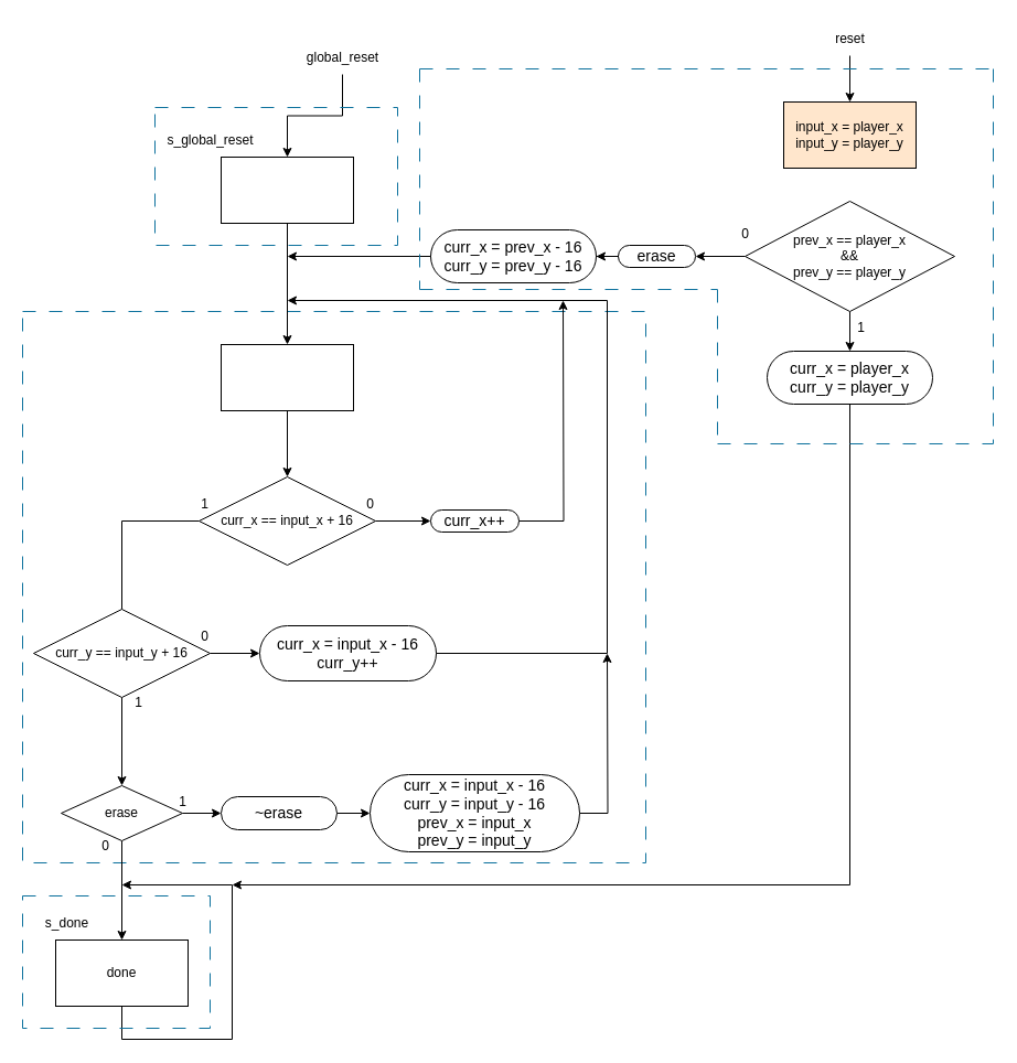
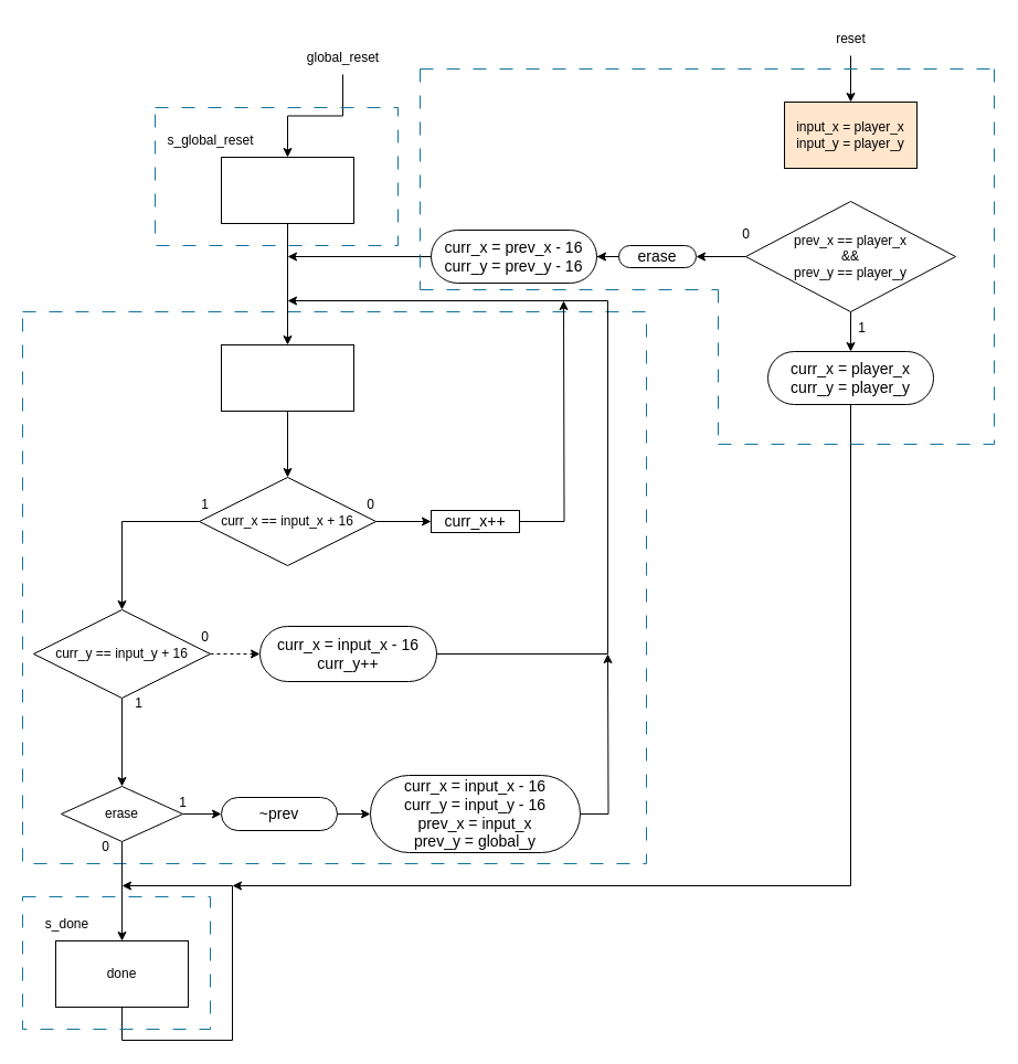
  <mxCell id="0" />
  <mxCell id="1" parent="0" />
  <mxCell id="2" value="" style="rounded=0;whiteSpace=wrap;html=1;fillColor=none;strokeColor=#10739e;dashed=1;dashPattern=12 12;" vertex="1" parent="1"><mxGeometry x="20" y="282" width="565" height="500" as="geometry" /></mxCell>
  <mxCell id="3" style="edgeStyle=orthogonalEdgeStyle;rounded=0;orthogonalLoop=1;jettySize=auto;html=1;entryX=0.5;entryY=0;entryDx=0;entryDy=0;" edge="1" parent="1" source="4" target="9"><mxGeometry relative="1" as="geometry" /></mxCell>
  <mxCell id="4" value="" style="rounded=0;whiteSpace=wrap;html=1;" vertex="1" parent="1"><mxGeometry x="200" y="142" width="120" height="60" as="geometry" /></mxCell>
  <mxCell id="5" value="s_global_reset" style="text;html=1;align=center;verticalAlign=middle;resizable=0;points=[];autosize=1;strokeColor=none;fillColor=none;" vertex="1" parent="1"><mxGeometry x="140" y="112" width="100" height="30" as="geometry" /></mxCell>
  <mxCell id="6" style="edgeStyle=orthogonalEdgeStyle;rounded=0;orthogonalLoop=1;jettySize=auto;html=1;entryX=0.5;entryY=0;entryDx=0;entryDy=0;" edge="1" parent="1" source="7" target="4"><mxGeometry relative="1" as="geometry"><mxPoint x="280" y="132" as="targetPoint" /></mxGeometry></mxCell>
  <mxCell id="7" value="global_reset" style="text;html=1;align=center;verticalAlign=middle;resizable=0;points=[];autosize=1;strokeColor=none;fillColor=none;" vertex="1" parent="1"><mxGeometry x="265" y="37" width="90" height="30" as="geometry" /></mxCell>
  <mxCell id="8" style="edgeStyle=orthogonalEdgeStyle;rounded=0;orthogonalLoop=1;jettySize=auto;html=1;entryX=0.5;entryY=0;entryDx=0;entryDy=0;" edge="1" parent="1" source="9" target="12"><mxGeometry relative="1" as="geometry" /></mxCell>
  <mxCell id="9" value="" style="rounded=0;whiteSpace=wrap;html=1;" vertex="1" parent="1"><mxGeometry x="200" y="312" width="120" height="60" as="geometry" /></mxCell>
- <mxCell id="10" style="edgeStyle=orthogonalEdgeStyle;rounded=0;orthogonalLoop=1;jettySize=auto;html=1;entryX=0.5;entryY=0;entryDx=0;entryDy=0;endArrow=none;" edge="1" parent="1" source="12" target="15"><mxGeometry relative="1" as="geometry"><Array as="points"><mxPoint x="110" y="472" /></Array></mxGeometry></mxCell>
+ <mxCell id="10" style="edgeStyle=orthogonalEdgeStyle;rounded=0;orthogonalLoop=1;jettySize=auto;html=1;entryX=0.5;entryY=0;entryDx=0;entryDy=0;" edge="1" parent="1" source="12" target="15"><mxGeometry relative="1" as="geometry"><Array as="points"><mxPoint x="110" y="472" /></Array></mxGeometry></mxCell>
  <mxCell id="11" style="edgeStyle=orthogonalEdgeStyle;rounded=0;orthogonalLoop=1;jettySize=auto;html=1;entryX=0;entryY=0.5;entryDx=0;entryDy=0;" edge="1" parent="1" source="12" target="19"><mxGeometry relative="1" as="geometry" /></mxCell>
  <mxCell id="12" value="curr_x == input_x + 16" style="rhombus;whiteSpace=wrap;html=1;" vertex="1" parent="1"><mxGeometry x="180" y="432" width="160" height="80" as="geometry" /></mxCell>
- <mxCell id="13" style="edgeStyle=orthogonalEdgeStyle;rounded=0;orthogonalLoop=1;jettySize=auto;html=1;entryX=0;entryY=0.5;entryDx=0;entryDy=0;" edge="1" parent="1" source="15" target="21"><mxGeometry relative="1" as="geometry" /></mxCell>
+ <mxCell id="13" style="edgeStyle=orthogonalEdgeStyle;rounded=0;orthogonalLoop=1;jettySize=auto;html=1;entryX=0;entryY=0.5;entryDx=0;entryDy=0;dashed=1;" edge="1" parent="1" source="15" target="21"><mxGeometry relative="1" as="geometry" /></mxCell>
  <mxCell id="14" style="edgeStyle=orthogonalEdgeStyle;rounded=0;orthogonalLoop=1;jettySize=auto;html=1;entryX=0.5;entryY=0;entryDx=0;entryDy=0;" edge="1" parent="1" source="15" target="25"><mxGeometry relative="1" as="geometry" /></mxCell>
  <mxCell id="15" value="curr_y == input_y + 16" style="rhombus;whiteSpace=wrap;html=1;" vertex="1" parent="1"><mxGeometry x="30" y="552" width="160" height="80" as="geometry" /></mxCell>
  <mxCell id="16" value="1" style="text;html=1;align=center;verticalAlign=middle;resizable=0;points=[];autosize=1;strokeColor=none;fillColor=none;" vertex="1" parent="1"><mxGeometry x="170" y="442" width="30" height="30" as="geometry" /></mxCell>
  <mxCell id="17" value="0" style="text;html=1;align=center;verticalAlign=middle;resizable=0;points=[];autosize=1;strokeColor=none;fillColor=none;" vertex="1" parent="1"><mxGeometry x="320" y="442" width="30" height="30" as="geometry" /></mxCell>
  <mxCell id="18" style="edgeStyle=orthogonalEdgeStyle;rounded=0;orthogonalLoop=1;jettySize=auto;html=1;" edge="1" parent="1" source="19"><mxGeometry relative="1" as="geometry"><mxPoint x="510" y="272" as="targetPoint" /></mxGeometry></mxCell>
- <mxCell id="19" value="&lt;span style=&quot;font-weight: normal;&quot;&gt;curr_x++&lt;/span&gt;" style="rounded=1;whiteSpace=wrap;html=1;arcSize=50;strokeWidth=1;fillColor=none;whiteSpace=wrap;align=center;verticalAlign=middle;spacingLeft=0;fontStyle=1;fontSize=14;spacing=10;" vertex="1" parent="1"><mxGeometry x="390" y="462" width="80" height="20" as="geometry" /></mxCell>
+ <mxCell id="19" value="&lt;span style=&quot;font-weight: normal;&quot;&gt;curr_x++&lt;/span&gt;" style="whiteSpace=wrap;html=1;arcSize=50;strokeWidth=1;fillColor=none;whiteSpace=wrap;align=center;verticalAlign=middle;spacingLeft=0;fontStyle=1;fontSize=14;spacing=10;rounded=0;" vertex="1" parent="1"><mxGeometry x="390" y="462" width="80" height="20" as="geometry" /></mxCell>
  <mxCell id="20" style="edgeStyle=orthogonalEdgeStyle;rounded=0;orthogonalLoop=1;jettySize=auto;html=1;" edge="1" parent="1" source="21"><mxGeometry relative="1" as="geometry"><mxPoint x="260" y="272" as="targetPoint" /><Array as="points"><mxPoint x="550" y="592" /><mxPoint x="550" y="272" /></Array></mxGeometry></mxCell>
  <mxCell id="21" value="&lt;span style=&quot;font-weight: normal;&quot;&gt;curr_x = input_x - 16&lt;br&gt;curr_y++&lt;br&gt;&lt;/span&gt;" style="rounded=1;whiteSpace=wrap;html=1;arcSize=50;strokeWidth=1;fillColor=none;whiteSpace=wrap;align=center;verticalAlign=middle;spacingLeft=0;fontStyle=1;fontSize=14;spacing=10;" vertex="1" parent="1"><mxGeometry x="235" y="567" width="160" height="50" as="geometry" /></mxCell>
  <mxCell id="22" value="0" style="text;html=1;align=center;verticalAlign=middle;resizable=0;points=[];autosize=1;strokeColor=none;fillColor=none;" vertex="1" parent="1"><mxGeometry x="170" y="562" width="30" height="30" as="geometry" /></mxCell>
  <mxCell id="23" style="edgeStyle=orthogonalEdgeStyle;rounded=0;orthogonalLoop=1;jettySize=auto;html=1;entryX=0;entryY=0.5;entryDx=0;entryDy=0;" edge="1" parent="1" source="25" target="28"><mxGeometry relative="1" as="geometry" /></mxCell>
  <mxCell id="24" style="edgeStyle=orthogonalEdgeStyle;rounded=0;orthogonalLoop=1;jettySize=auto;html=1;entryX=0.5;entryY=0;entryDx=0;entryDy=0;" edge="1" parent="1" source="25" target="32"><mxGeometry relative="1" as="geometry" /></mxCell>
  <mxCell id="25" value="erase" style="rhombus;whiteSpace=wrap;html=1;" vertex="1" parent="1"><mxGeometry x="55" y="712" width="110" height="50" as="geometry" /></mxCell>
  <mxCell id="26" value="1" style="text;html=1;align=center;verticalAlign=middle;resizable=0;points=[];autosize=1;strokeColor=none;fillColor=none;" vertex="1" parent="1"><mxGeometry x="110" y="622" width="30" height="30" as="geometry" /></mxCell>
  <mxCell id="27" style="edgeStyle=orthogonalEdgeStyle;rounded=0;orthogonalLoop=1;jettySize=auto;html=1;entryX=0;entryY=0.5;entryDx=0;entryDy=0;" edge="1" parent="1" source="28" target="30"><mxGeometry relative="1" as="geometry" /></mxCell>
- <mxCell id="28" value="&lt;span style=&quot;font-weight: normal;&quot;&gt;~erase&lt;br&gt;&lt;/span&gt;" style="rounded=1;whiteSpace=wrap;html=1;arcSize=50;strokeWidth=1;fillColor=none;whiteSpace=wrap;align=center;verticalAlign=middle;spacingLeft=0;fontStyle=1;fontSize=14;spacing=10;" vertex="1" parent="1"><mxGeometry x="200" y="722" width="105" height="30" as="geometry" /></mxCell>
+ <mxCell id="28" value="&lt;span style=&quot;font-weight: normal;&quot;&gt;~prev&lt;br&gt;&lt;/span&gt;" style="rounded=1;whiteSpace=wrap;html=1;arcSize=50;strokeWidth=1;fillColor=none;whiteSpace=wrap;align=center;verticalAlign=middle;spacingLeft=0;fontStyle=1;fontSize=14;spacing=10;" vertex="1" parent="1"><mxGeometry x="200" y="722" width="105" height="30" as="geometry" /></mxCell>
  <mxCell id="29" style="edgeStyle=orthogonalEdgeStyle;rounded=0;orthogonalLoop=1;jettySize=auto;html=1;" edge="1" parent="1" source="30"><mxGeometry relative="1" as="geometry"><mxPoint x="550" y="592" as="targetPoint" /></mxGeometry></mxCell>
- <mxCell id="30" value="&lt;span style=&quot;font-weight: normal;&quot;&gt;curr_x = input_x - 16&lt;br&gt;curr_y = input_y - 16&lt;br&gt;prev_x = input_x&lt;br&gt;prev_y = input_y&lt;br&gt;&lt;/span&gt;" style="rounded=1;whiteSpace=wrap;html=1;arcSize=50;strokeWidth=1;fillColor=none;whiteSpace=wrap;align=center;verticalAlign=middle;spacingLeft=0;fontStyle=1;fontSize=14;spacing=10;" vertex="1" parent="1"><mxGeometry x="335" y="702" width="190" height="70" as="geometry" /></mxCell>
+ <mxCell id="30" value="&lt;span style=&quot;font-weight: normal;&quot;&gt;curr_x = input_x - 16&lt;br&gt;curr_y = input_y - 16&lt;br&gt;prev_x = input_x&lt;br&gt;prev_y = global_y&lt;br&gt;&lt;/span&gt;" style="rounded=1;whiteSpace=wrap;html=1;arcSize=50;strokeWidth=1;fillColor=none;whiteSpace=wrap;align=center;verticalAlign=middle;spacingLeft=0;fontStyle=1;fontSize=14;spacing=10;" vertex="1" parent="1"><mxGeometry x="335" y="702" width="190" height="70" as="geometry" /></mxCell>
  <mxCell id="31" style="edgeStyle=orthogonalEdgeStyle;rounded=0;orthogonalLoop=1;jettySize=auto;html=1;" edge="1" parent="1" source="32"><mxGeometry relative="1" as="geometry"><mxPoint x="110" y="802" as="targetPoint" /><Array as="points"><mxPoint x="110" y="942" /><mxPoint x="210" y="942" /><mxPoint x="210" y="802" /></Array></mxGeometry></mxCell>
  <mxCell id="32" value="done" style="rounded=0;whiteSpace=wrap;html=1;" vertex="1" parent="1"><mxGeometry x="50" y="852" width="120" height="60" as="geometry" /></mxCell>
  <mxCell id="33" value="s_done" style="text;html=1;align=center;verticalAlign=middle;resizable=0;points=[];autosize=1;strokeColor=none;fillColor=none;" vertex="1" parent="1"><mxGeometry x="30" y="822" width="60" height="30" as="geometry" /></mxCell>
  <mxCell id="34" value="0" style="text;html=1;align=center;verticalAlign=middle;resizable=0;points=[];autosize=1;strokeColor=none;fillColor=none;" vertex="1" parent="1"><mxGeometry x="80" y="752" width="30" height="30" as="geometry" /></mxCell>
  <mxCell id="35" value="1" style="text;html=1;align=center;verticalAlign=middle;resizable=0;points=[];autosize=1;strokeColor=none;fillColor=none;" vertex="1" parent="1"><mxGeometry x="150" y="712" width="30" height="30" as="geometry" /></mxCell>
  <mxCell id="36" value="input_x = player_x&lt;br&gt;input_y = player_y" style="rounded=0;whiteSpace=wrap;html=1;fillColor=#ffe6cc;" vertex="1" parent="1"><mxGeometry x="710" y="92" width="120" height="60" as="geometry" /></mxCell>
  <mxCell id="37" style="edgeStyle=orthogonalEdgeStyle;rounded=0;orthogonalLoop=1;jettySize=auto;html=1;entryX=0.5;entryY=0;entryDx=0;entryDy=0;" edge="1" parent="1" source="38" target="36"><mxGeometry relative="1" as="geometry" /></mxCell>
  <mxCell id="38" value="reset" style="text;html=1;align=center;verticalAlign=middle;resizable=0;points=[];autosize=1;strokeColor=none;fillColor=none;" vertex="1" parent="1"><mxGeometry x="745" y="20" width="50" height="30" as="geometry" /></mxCell>
  <mxCell id="39" style="edgeStyle=orthogonalEdgeStyle;rounded=0;orthogonalLoop=1;jettySize=auto;html=1;entryX=1;entryY=0.5;entryDx=0;entryDy=0;" edge="1" parent="1" source="41" target="43"><mxGeometry relative="1" as="geometry" /></mxCell>
  <mxCell id="40" style="edgeStyle=orthogonalEdgeStyle;rounded=0;orthogonalLoop=1;jettySize=auto;html=1;entryX=0.5;entryY=0;entryDx=0;entryDy=0;" edge="1" parent="1" source="41" target="47"><mxGeometry relative="1" as="geometry" /></mxCell>
  <mxCell id="41" value="prev_x == player_x&lt;br&gt;&amp;amp;&amp;amp;&lt;br&gt;prev_y == player_y" style="rhombus;whiteSpace=wrap;html=1;" vertex="1" parent="1"><mxGeometry x="675" y="182" width="190" height="100" as="geometry" /></mxCell>
  <mxCell id="42" style="edgeStyle=orthogonalEdgeStyle;rounded=0;orthogonalLoop=1;jettySize=auto;html=1;entryX=1;entryY=0.5;entryDx=0;entryDy=0;" edge="1" parent="1" source="43" target="45"><mxGeometry relative="1" as="geometry" /></mxCell>
  <mxCell id="43" value="&lt;span style=&quot;font-weight: normal;&quot;&gt;erase&lt;br&gt;&lt;/span&gt;" style="rounded=1;whiteSpace=wrap;html=1;arcSize=50;strokeWidth=1;fillColor=none;whiteSpace=wrap;align=center;verticalAlign=middle;spacingLeft=0;fontStyle=1;fontSize=14;spacing=10;" vertex="1" parent="1"><mxGeometry x="560" y="222" width="70" height="20" as="geometry" /></mxCell>
  <mxCell id="44" style="edgeStyle=orthogonalEdgeStyle;rounded=0;orthogonalLoop=1;jettySize=auto;html=1;" edge="1" parent="1" source="45"><mxGeometry relative="1" as="geometry"><mxPoint x="260" y="232" as="targetPoint" /></mxGeometry></mxCell>
  <mxCell id="45" value="&lt;span style=&quot;font-weight: normal;&quot;&gt;curr_x = prev_x - 16&lt;br&gt;curr_y = prev_y - 16&lt;br&gt;&lt;/span&gt;" style="rounded=1;whiteSpace=wrap;html=1;arcSize=50;strokeWidth=1;fillColor=none;whiteSpace=wrap;align=center;verticalAlign=middle;spacingLeft=0;fontStyle=1;fontSize=14;spacing=10;" vertex="1" parent="1"><mxGeometry x="390" y="208" width="150" height="48" as="geometry" /></mxCell>
  <mxCell id="46" style="edgeStyle=orthogonalEdgeStyle;rounded=0;orthogonalLoop=1;jettySize=auto;html=1;" edge="1" parent="1" source="47"><mxGeometry relative="1" as="geometry"><mxPoint x="210" y="802" as="targetPoint" /><Array as="points"><mxPoint x="770" y="802" /></Array></mxGeometry></mxCell>
  <mxCell id="47" value="&lt;span style=&quot;font-weight: normal;&quot;&gt;curr_x = player_x&lt;br&gt;curr_y = player_y&lt;br&gt;&lt;/span&gt;" style="rounded=1;whiteSpace=wrap;html=1;arcSize=50;strokeWidth=1;fillColor=none;whiteSpace=wrap;align=center;verticalAlign=middle;spacingLeft=0;fontStyle=1;fontSize=14;spacing=10;" vertex="1" parent="1"><mxGeometry x="695" y="318" width="150" height="48" as="geometry" /></mxCell>
  <mxCell id="48" value="" style="rounded=0;whiteSpace=wrap;html=1;fillColor=none;strokeColor=#10739e;dashed=1;dashPattern=12 12;" vertex="1" parent="1"><mxGeometry x="140" y="97" width="220" height="125" as="geometry" /></mxCell>
  <mxCell id="49" value="" style="rounded=0;whiteSpace=wrap;html=1;fillColor=none;strokeColor=#10739e;dashed=1;dashPattern=12 12;" vertex="1" parent="1"><mxGeometry x="20" y="812" width="170" height="120" as="geometry" /></mxCell>
  <mxCell id="50" value="" style="endArrow=none;dashed=1;html=1;rounded=0;fillColor=#b1ddf0;strokeColor=#10739e;dashPattern=12 12;" edge="1" parent="1"><mxGeometry width="50" height="50" relative="1" as="geometry"><mxPoint x="380" y="62" as="sourcePoint" /><mxPoint x="380" y="262" as="targetPoint" /></mxGeometry></mxCell>
  <mxCell id="51" value="" style="endArrow=none;dashed=1;html=1;rounded=0;fillColor=#b1ddf0;strokeColor=#10739e;dashPattern=12 12;" edge="1" parent="1"><mxGeometry width="50" height="50" relative="1" as="geometry"><mxPoint x="380" y="262" as="sourcePoint" /><mxPoint x="650" y="262" as="targetPoint" /></mxGeometry></mxCell>
  <mxCell id="52" value="" style="endArrow=none;dashed=1;html=1;rounded=0;fillColor=#b1ddf0;strokeColor=#10739e;dashPattern=12 12;" edge="1" parent="1"><mxGeometry width="50" height="50" relative="1" as="geometry"><mxPoint x="650" y="262" as="sourcePoint" /><mxPoint x="650" y="402" as="targetPoint" /></mxGeometry></mxCell>
  <mxCell id="53" value="" style="endArrow=none;dashed=1;html=1;rounded=0;fillColor=#b1ddf0;strokeColor=#10739e;dashPattern=12 12;" edge="1" parent="1"><mxGeometry width="50" height="50" relative="1" as="geometry"><mxPoint x="650" y="402" as="sourcePoint" /><mxPoint x="900" y="402" as="targetPoint" /></mxGeometry></mxCell>
  <mxCell id="54" value="" style="endArrow=none;dashed=1;html=1;rounded=0;fillColor=#b1ddf0;strokeColor=#10739e;dashPattern=12 12;" edge="1" parent="1"><mxGeometry width="50" height="50" relative="1" as="geometry"><mxPoint x="380" y="62" as="sourcePoint" /><mxPoint x="900" y="62" as="targetPoint" /></mxGeometry></mxCell>
  <mxCell id="55" value="" style="endArrow=none;dashed=1;html=1;rounded=0;fillColor=#b1ddf0;strokeColor=#10739e;dashPattern=12 12;" edge="1" parent="1"><mxGeometry width="50" height="50" relative="1" as="geometry"><mxPoint x="900" y="62" as="sourcePoint" /><mxPoint x="900" y="402" as="targetPoint" /></mxGeometry></mxCell>
  <mxCell id="56" value="1" style="text;html=1;align=center;verticalAlign=middle;resizable=0;points=[];autosize=1;strokeColor=none;fillColor=none;" vertex="1" parent="1"><mxGeometry x="765" y="282" width="30" height="30" as="geometry" /></mxCell>
  <mxCell id="57" value="0" style="text;html=1;align=center;verticalAlign=middle;resizable=0;points=[];autosize=1;strokeColor=none;fillColor=none;" vertex="1" parent="1"><mxGeometry x="660" y="197" width="30" height="30" as="geometry" /></mxCell>
